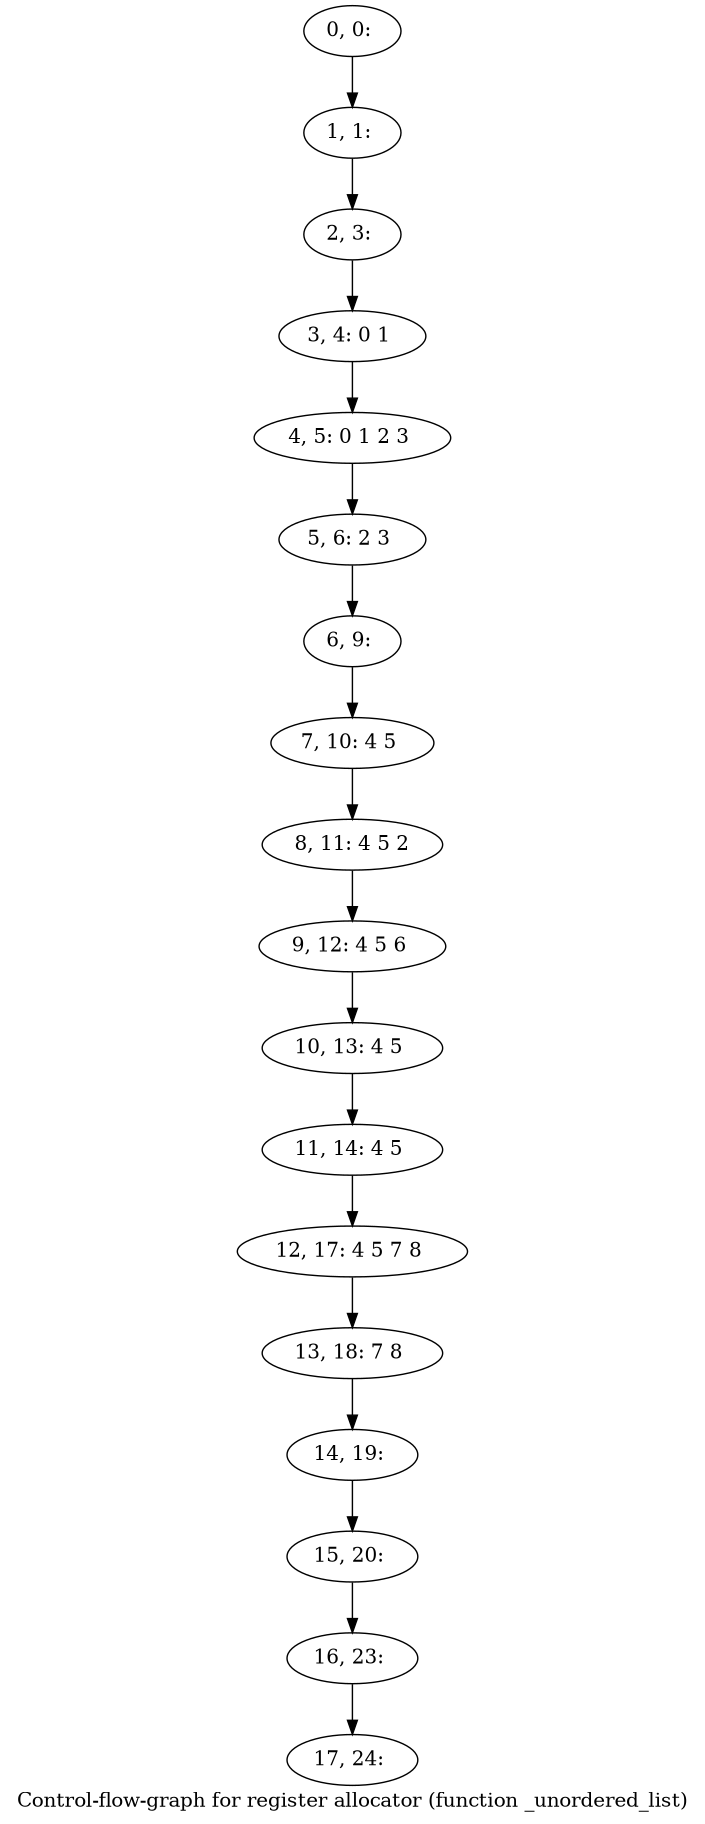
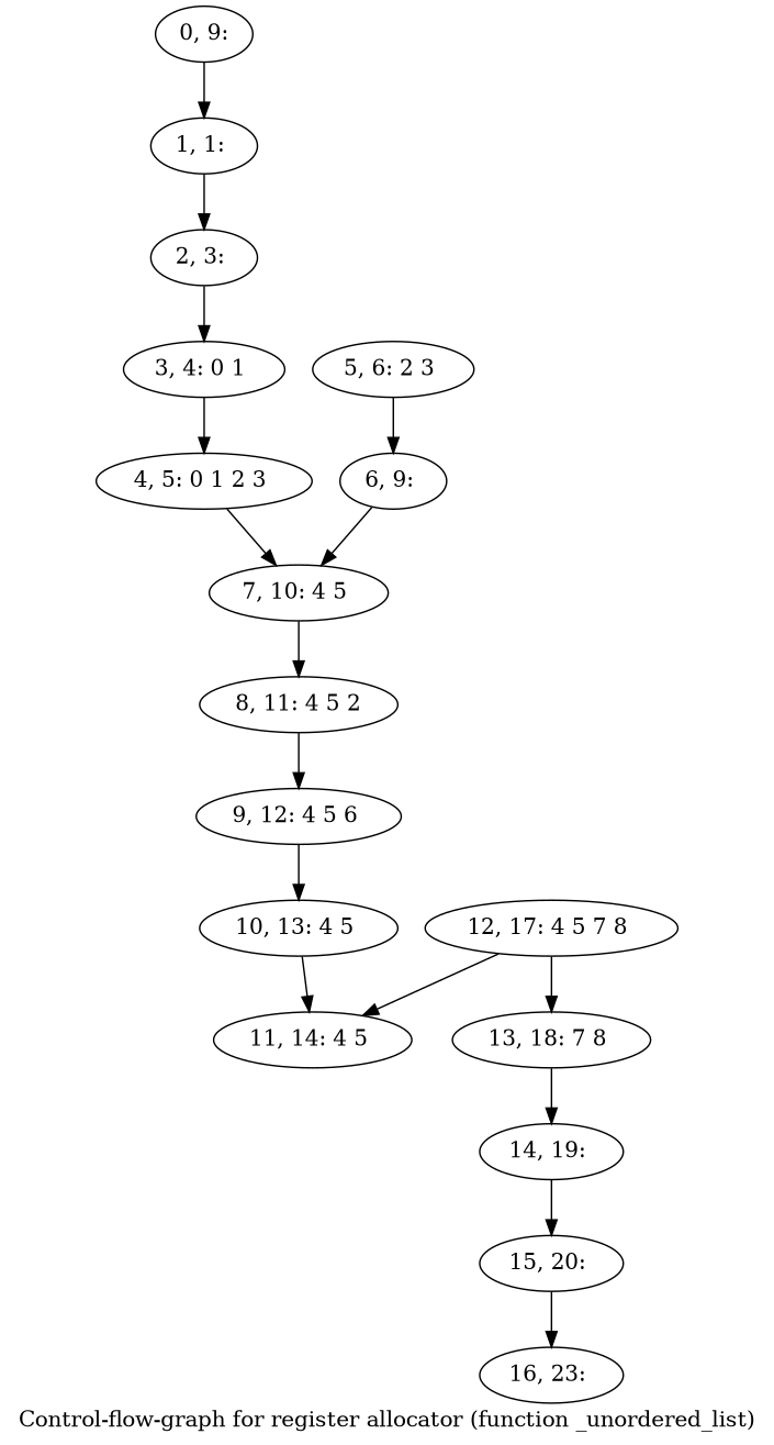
  digraph {
    label="Control-flow-graph for register allocator (function _unordered_list)"
-   n1 [label="0, 0: "]
+   n1 [label="0, 9:"]
    n2 [label="1, 1: "]
    n3 [label="2, 3: "]
    n4 [label="3, 4: 0 1 "]
    n5 [label="4, 5: 0 1 2 3 "]
    n6 [label="5, 6: 2 3 "]
    n7 [label="6, 9: "]
    n8 [label="7, 10: 4 5 "]
    n9 [label="8, 11: 4 5 2"]
    n10 [label="9, 12: 4 5 6 "]
    n11 [label="10, 13: 4 5 "]
    n12 [label="11, 14: 4 5 "]
    n13 [label="12, 17: 4 5 7 8 "]
    n14 [label="13, 18: 7 8 "]
    n15 [label="14, 19: "]
    n16 [label="15, 20: "]
    n17 [label="16, 23: "]
-   n18 [label="17, 24: "]
    n1 -> n2
    n2 -> n3
    n3 -> n4
    n4 -> n5
-   n5 -> n6
+   n5 -> n8
    n6 -> n7
    n7 -> n8
    n8 -> n9
    n9 -> n10
    n10 -> n11
    n11 -> n12
-   n12 -> n13
+   n13 -> n12
    n13 -> n14
    n14 -> n15
    n15 -> n16
    n16 -> n17
-   n17 -> n18
  }
